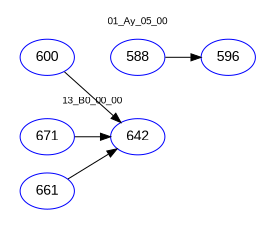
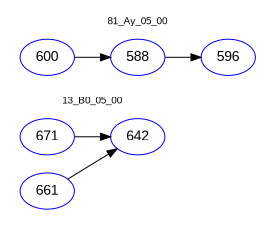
  digraph {
    fontname="Liberation Sans"
    rankdir=LR
    node [color=blue fontname="Liberation Sans"]
    edge [color=black fontname="Liberation Sans"]
    n1 [label=600]
    n2 [label=588]
    n3 [label=596]
    n4 [label=671]
    n5 [label=661]
    n6 [label=642]
    subgraph cluster_1 {
      color=white
      fontsize=10
-     label="01_Ay_05_00"
+     label="81_Ay_05_00"
      n1
      n2
      n3
    }
    subgraph cluster_2 {
      color=white
      fontsize=10
-     label="13_B0_00_00"
+     label="13_B0_05_00"
      n4
      n5
      n6
    }
-   n1 -> n6
+   n1 -> n2
    n2 -> n3
    n4 -> n6
    n5 -> n6
  }
